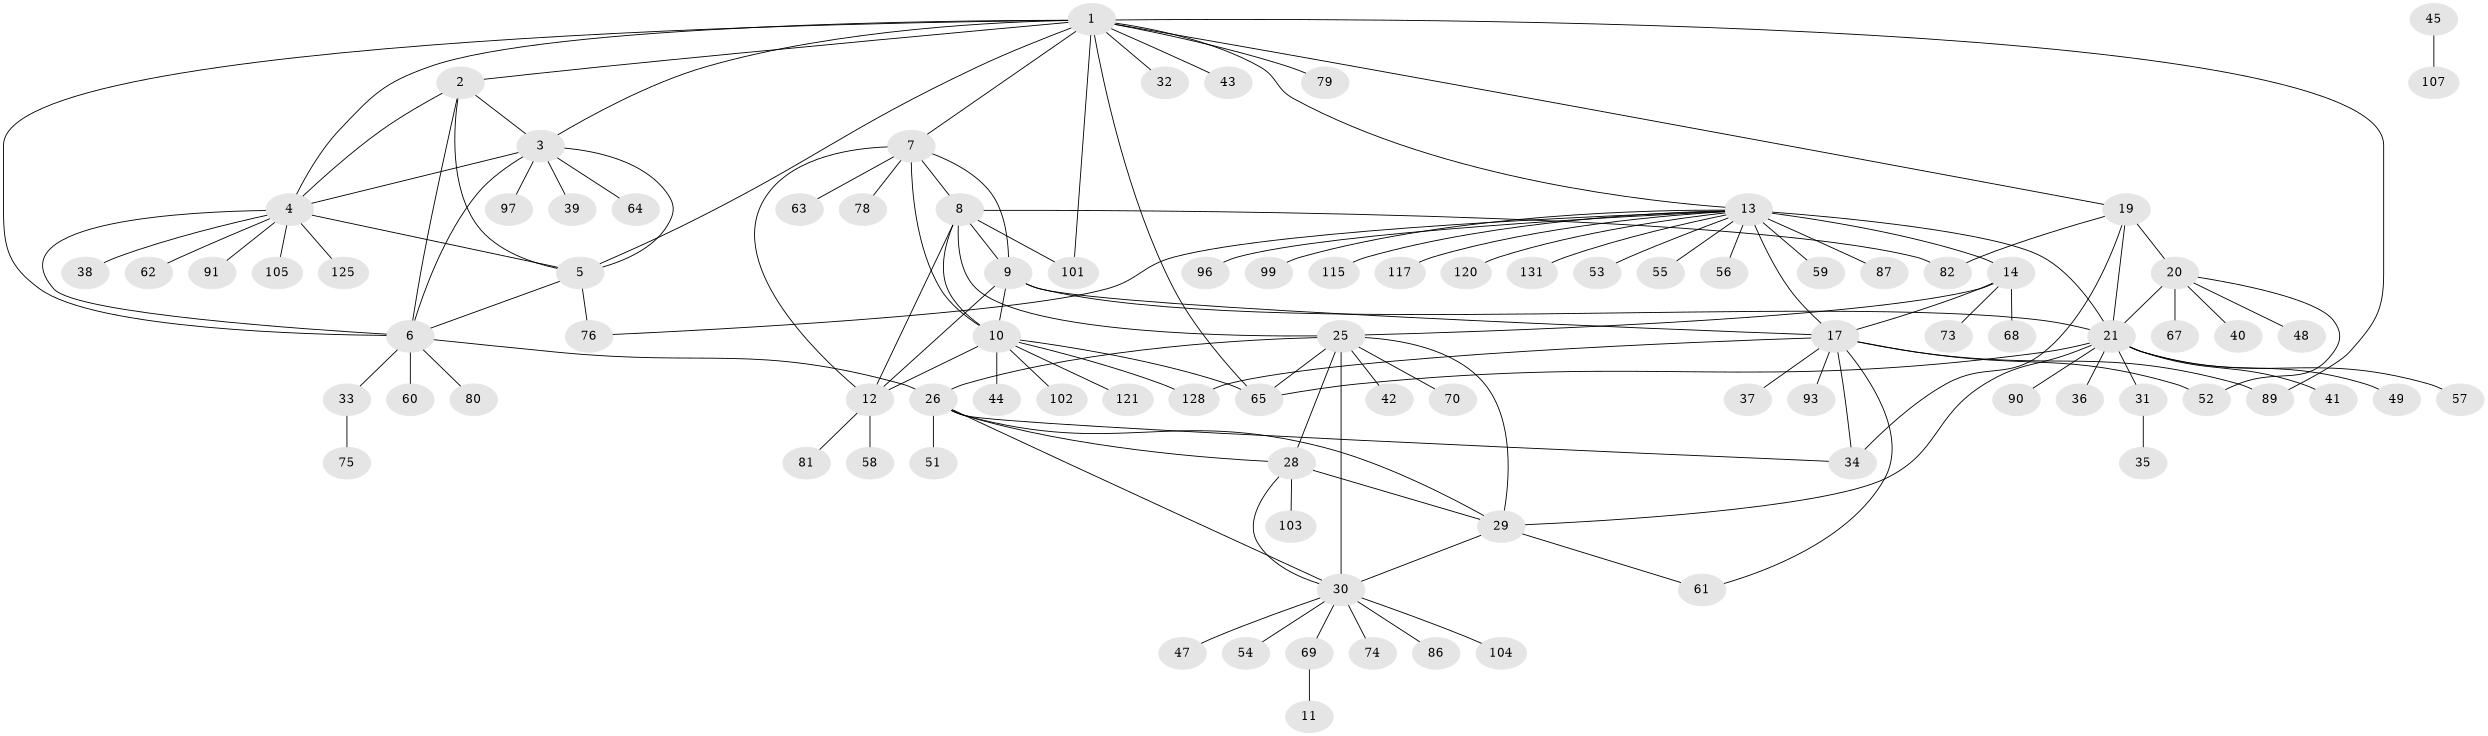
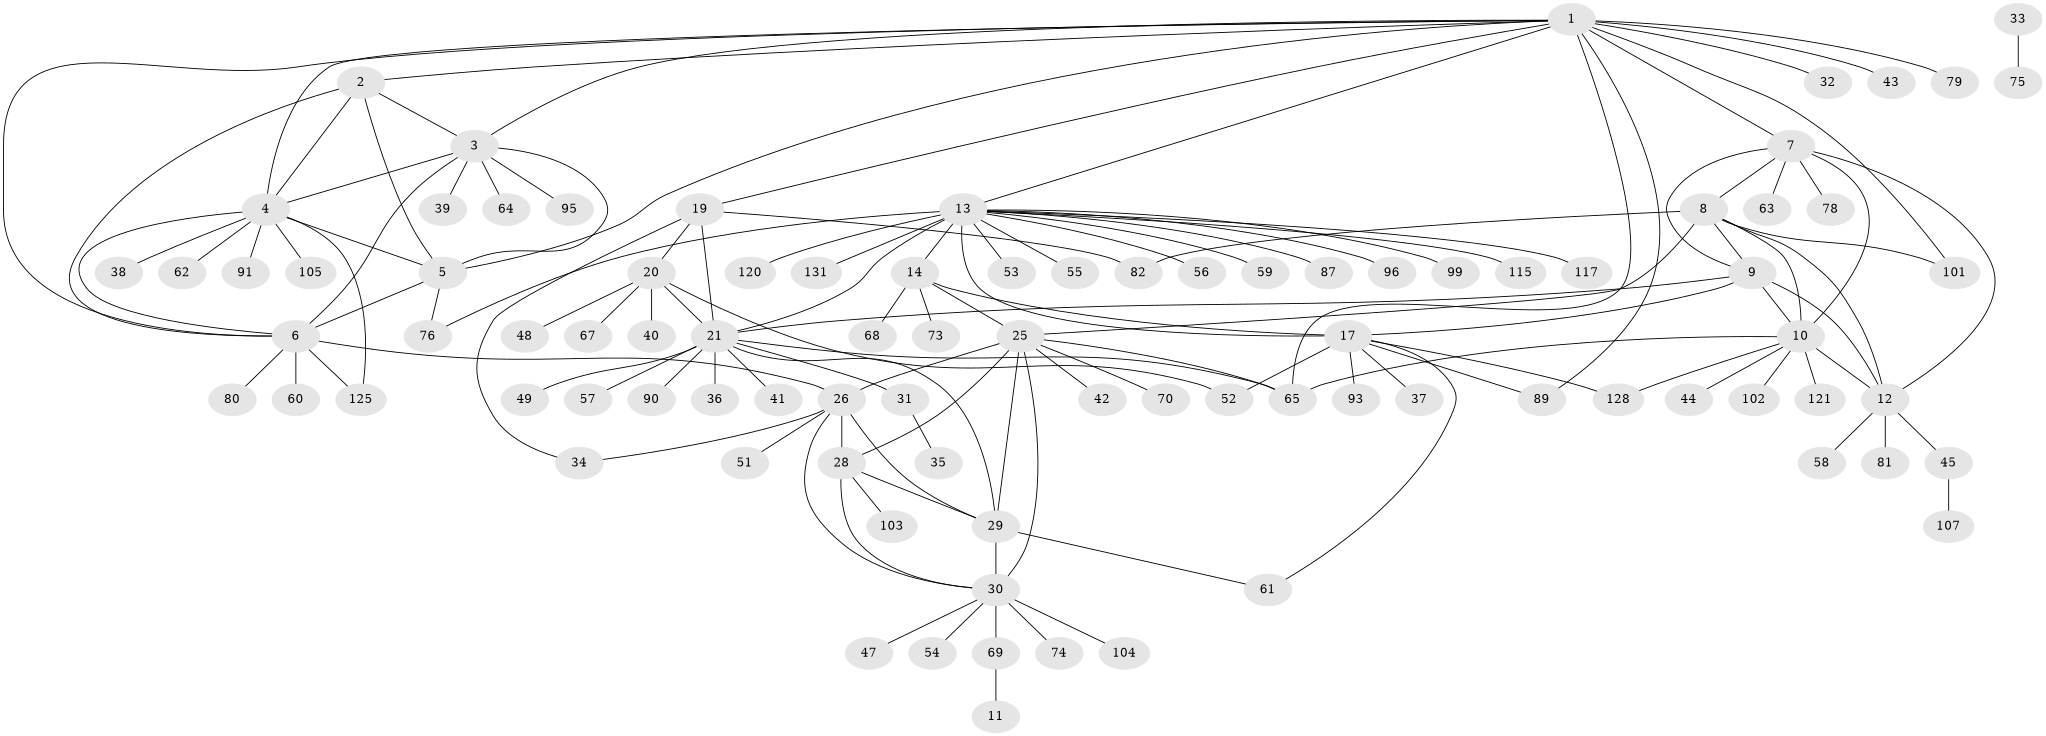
  graph {
    node [color=gray90 style=filled]
    1
    2
    3
    4
    5
    6
    7
    13 [super="+16"]
    19 [super="+123+126"]
    32
    43
    65 [super="+83+72"]
    79 [super="+85"]
    89
    101
    39
    64
-   97
+   97 [label=95]
    38
    62
    91
    105
    125
    76
    26
    33
    60
    80
    8
    9
    10 [super="+11+50"]
    12
    63 [super="+110"]
    78
    17 [super="+18+66"]
    21 [super="+22"]
    14 [super="+113+122+84+15"]
    53
    55
    56
    59
    87
    96
    99
    115
    117
    120
    131
    82 [super="+109+112"]
    34 [super="+100+95"]
    20 [super="+108"]
    28
    29 [super="+124"]
    30
    51
    75
    25 [super="+27"]
    44 [super="+116"]
    102
    121
    128
    45
    58 [super="+92"]
    81
    42
    70
    37
    52
    61
    93
    31
    36
    41
    49
    57
    90
    107
    68
    73
    103
    40
    48
    67
    35 [super="+118"]
    47
    54
    69 [super="+88"]
    74 [super="+114"]
-   86
    104
    n91 [label=11]
    1 -- 2
    1 -- 3
    1 -- 4
    1 -- 5
    1 -- 6
    1 -- 7
    1 -- 13
    1 -- 19
    1 -- 32
    1 -- 43
    1 -- 65
    1 -- 79
    1 -- 89
    1 -- 101
    2 -- 3
    2 -- 4
    2 -- 5
    2 -- 6
    3 -- 4
    3 -- 5
    3 -- 6
    3 -- 39
    3 -- 64
    3 -- 97
    4 -- 5
    4 -- 6
    4 -- 38
    4 -- 62
    4 -- 91
    4 -- 105
    4 -- 125
    5 -- 6
    5 -- 76
    6 -- 26
-   6 -- 33
+   6 -- 125
    6 -- 60
    6 -- 80
    7 -- 8
    7 -- 9
    7 -- 10 [weight=2]
    7 -- 12
    7 -- 63
    7 -- 78
    13 -- 76
    13 -- 17 [weight=4]
    13 -- 21
    13 -- 14 [weight=4]
    13 -- 53
    13 -- 55
    13 -- 56
    13 -- 59
    13 -- 87
    13 -- 96
    13 -- 99
    13 -- 115
    13 -- 117
    13 -- 120
    13 -- 131
    19 -- 21 [weight=4]
    19 -- 82
    19 -- 34
    19 -- 20
    26 -- 34
    26 -- 28
    26 -- 29
    26 -- 30
    26 -- 51
    33 -- 75
    8 -- 101
    8 -- 9
    8 -- 10 [weight=2]
    8 -- 12
    8 -- 82
    8 -- 25
    9 -- 10 [weight=2]
    9 -- 12
    9 -- 17
    9 -- 21
    10 -- 65
    10 -- 12 [weight=2]
    10 -- 44
    10 -- 102
    10 -- 121
    10 -- 128
+   12 -- 45
    12 -- 58
    12 -- 81
    17 -- 89
-   17 -- 34
    17 -- 128
    17 -- 37
    17 -- 52
    17 -- 61
    17 -- 93
    21 -- 65
    21 -- 29
    21 -- 31
    21 -- 36
    21 -- 41
    21 -- 49
    21 -- 57
    21 -- 90
    14 -- 17 [weight=4]
    14 -- 25
    14 -- 68
    14 -- 73
    20 -- 21 [weight=4]
    20 -- 52
    20 -- 40
    20 -- 48
    20 -- 67
    28 -- 29
    28 -- 30
    28 -- 103
    29 -- 30
    29 -- 61
    30 -- 47
    30 -- 54
    30 -- 69
    30 -- 74
-   30 -- 86
    30 -- 104
    25 -- 65
    25 -- 26 [weight=2]
    25 -- 28 [weight=2]
    25 -- 29 [weight=2]
    25 -- 30 [weight=2]
    25 -- 42
    25 -- 70
    45 -- 107
    31 -- 35
    69 -- n91
  }
